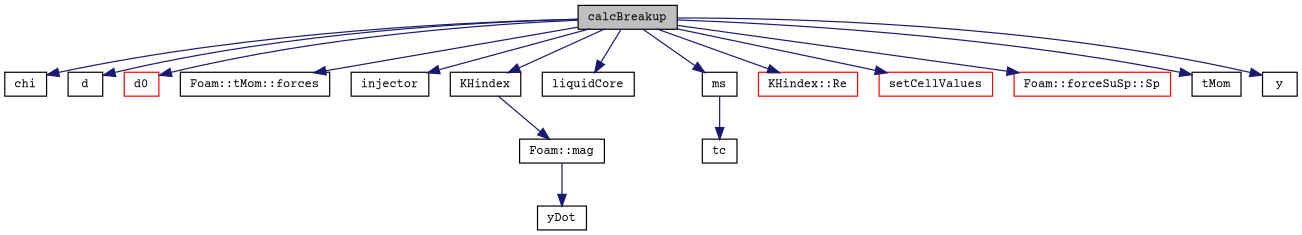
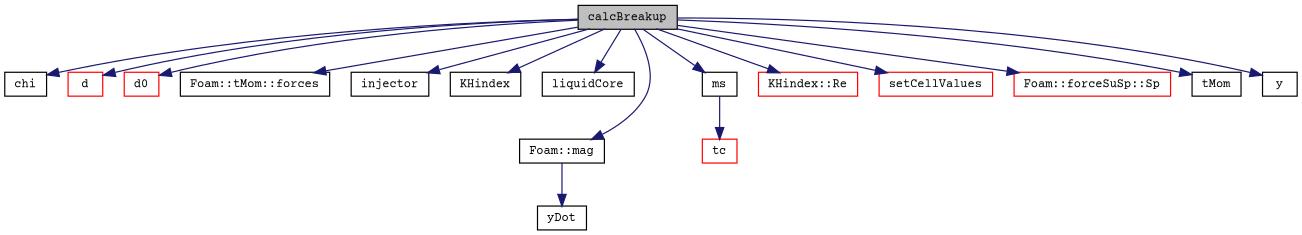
  digraph {
    fontname="Courier Prime"
    rankdir=TB
    node [color=black fontname="Courier Prime" fontsize=10 shape=record]
    edge [color=midnightblue fontname="Courier Prime" fontsize=10 labelfontname=FreeSans labelfontsize=10 style=solid]
    n1 [fillcolor=grey75 fontcolor=black height=0.2 label=calcBreakup style=filled width=0.4]
    n2 [height=0.2 label=chi width=0.4]
-   n3 [height=0.2 label=d width=0.4]
+   n3 [color=red height=0.2 label=d width=0.4]
    n4 [color=red height=0.2 label=d0 width=0.4]
    n5 [height=0.2 label="Foam::tMom::forces" width=0.4]
    n6 [height=0.2 label=injector width=0.4]
    n7 [height=0.2 label=KHindex width=0.4]
    n8 [height=0.2 label=liquidCore width=0.4]
    n9 [height=0.2 label="Foam::mag" width=0.4]
    n10 [height=0.2 label=ms width=0.4]
    n11 [color=red height=0.2 label="KHindex::Re" width=0.4]
    n12 [color=red height=0.2 label=setCellValues width=0.4]
    n13 [color=red height=0.2 label="Foam::forceSuSp::Sp" width=0.4]
    n14 [height=0.2 label=tMom width=0.4]
    n15 [height=0.2 label=y width=0.4]
    n16 [height=0.2 label=yDot width=0.4]
-   n17 [height=0.2 label=tc width=0.4]
+   n17 [color=red height=0.2 label=tc width=0.4]
    n1 -> n2
    n1 -> n3
    n1 -> n4
    n1 -> n5
    n1 -> n6
    n1 -> n7
    n1 -> n8
-   n7 -> n9
+   n1 -> n9
    n1 -> n10
    n1 -> n11
    n1 -> n12
    n1 -> n13
    n1 -> n14
    n1 -> n15
    n9 -> n16
    n10 -> n17
  }
